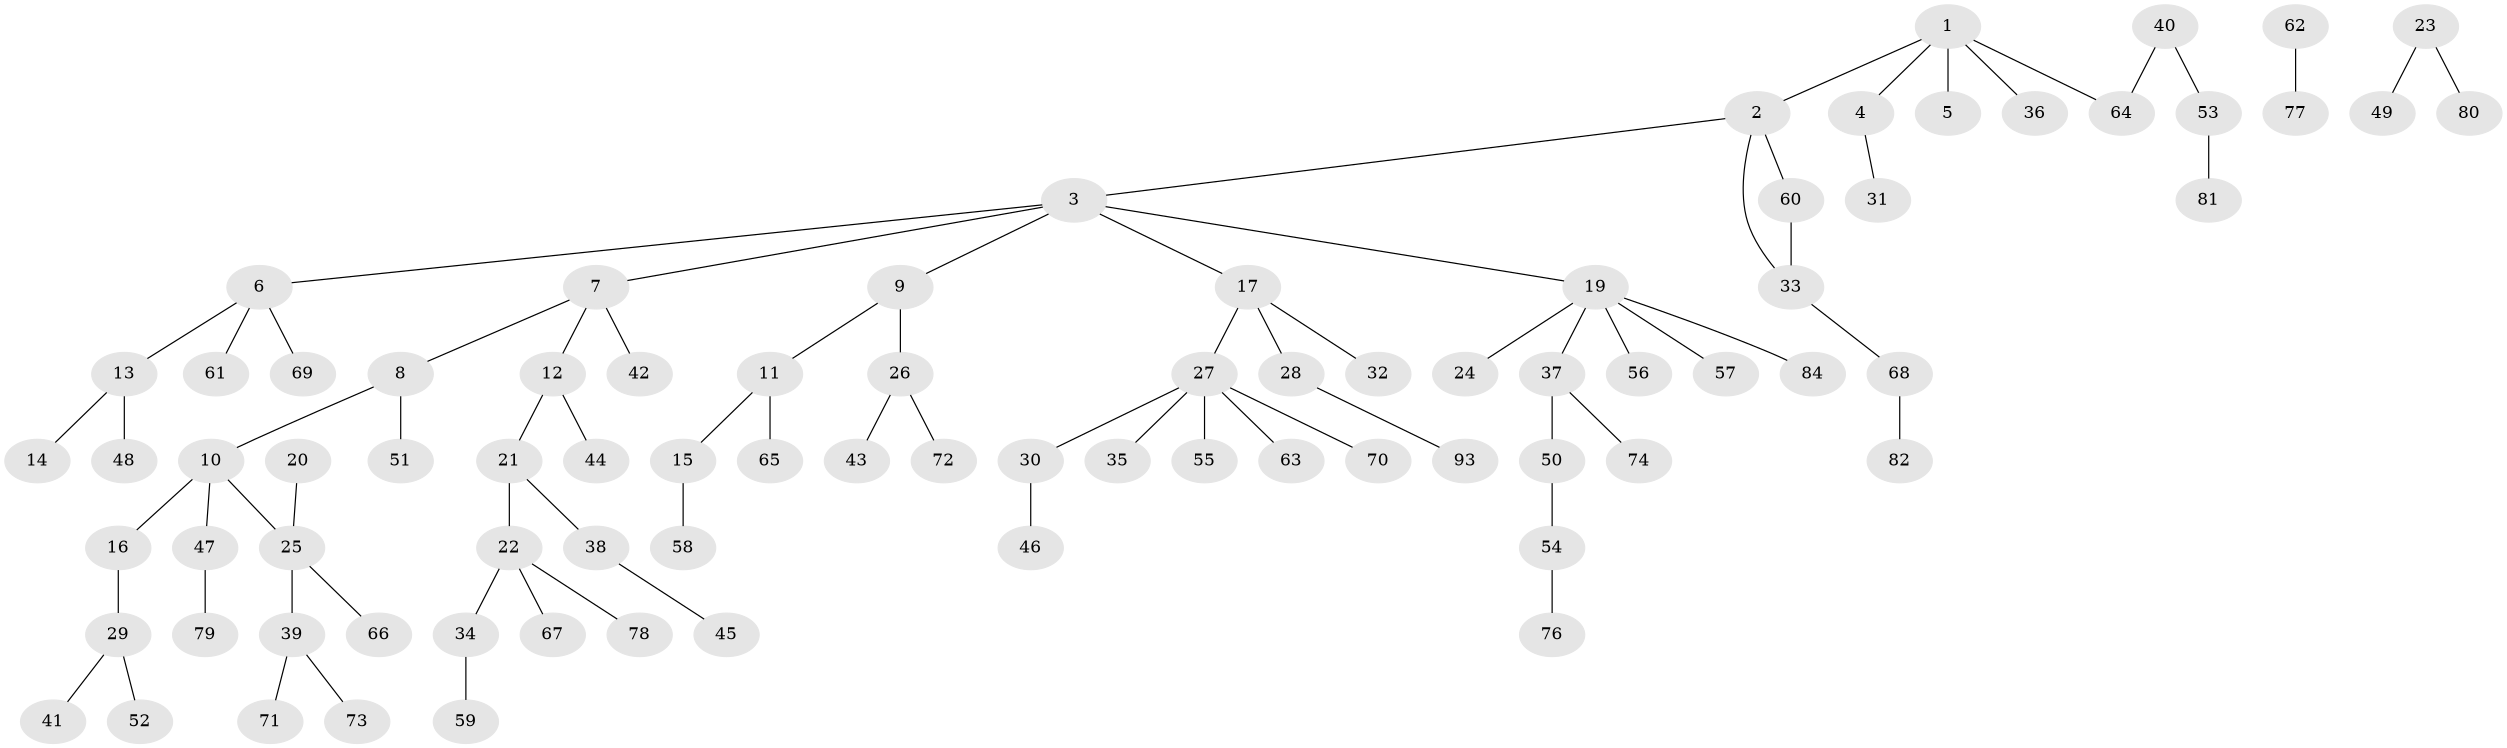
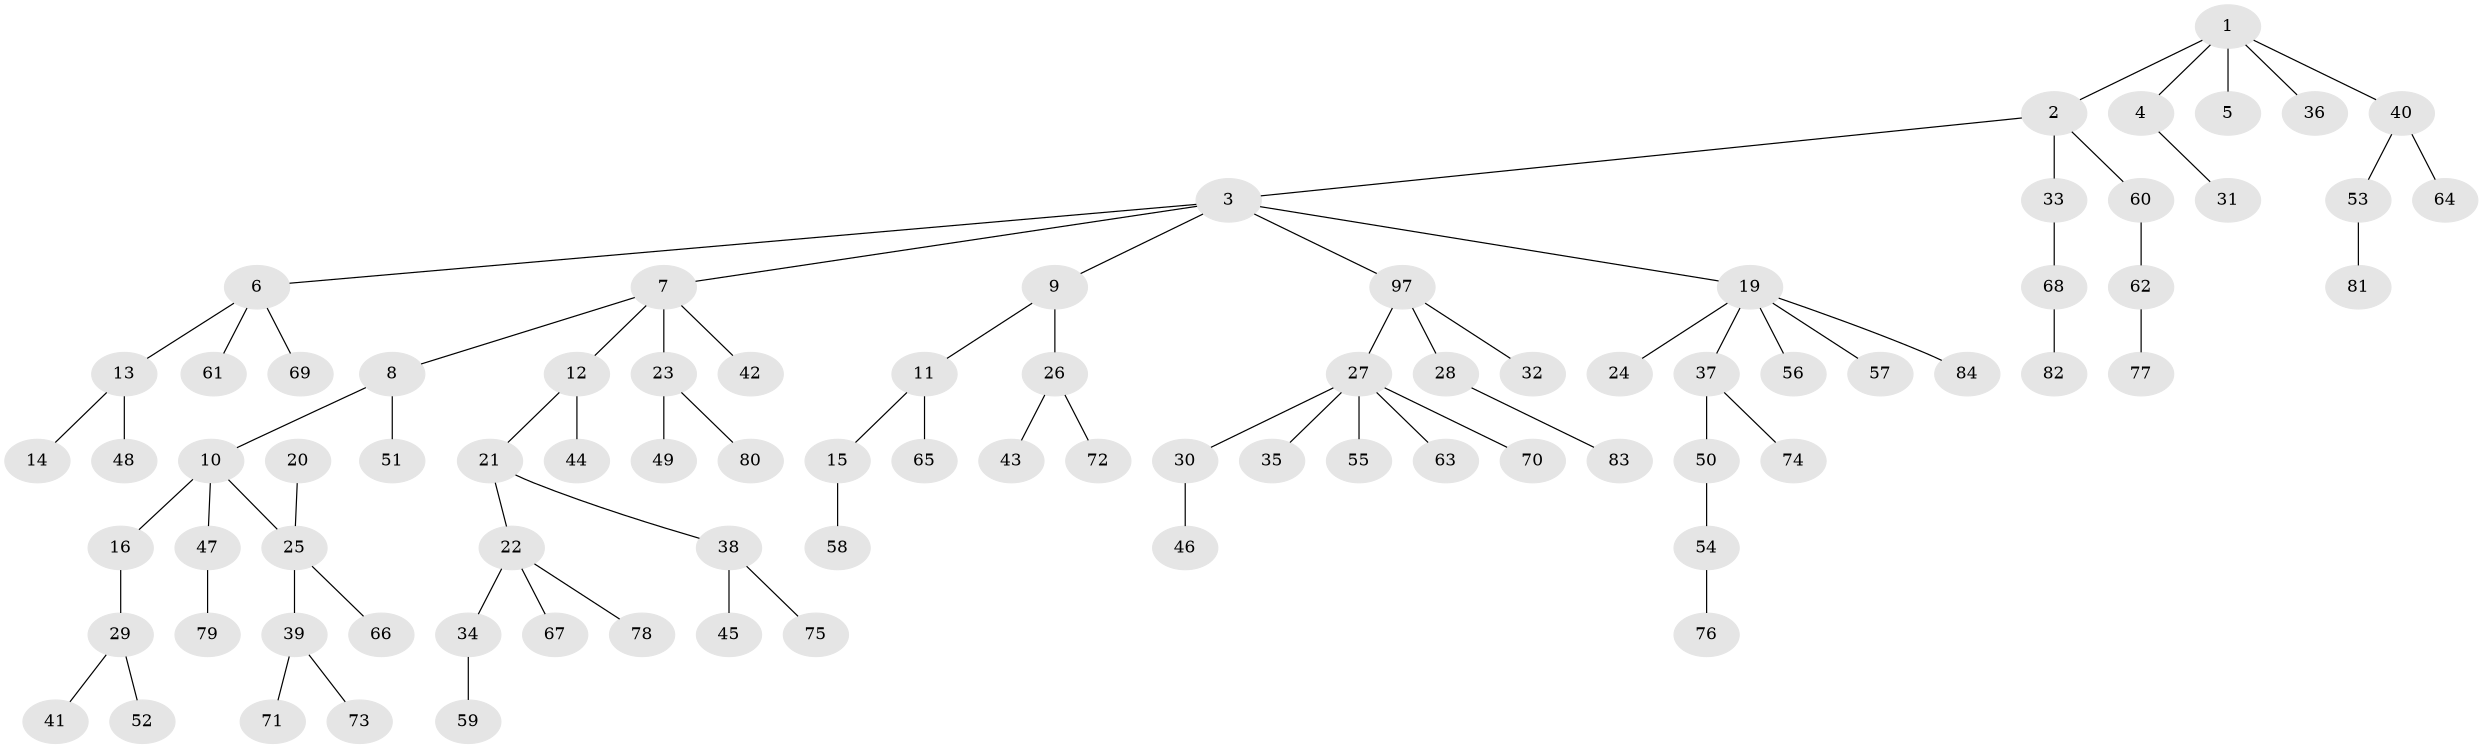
  graph {
    node [color=gray90 style=filled]
    1
    2
    4
    5
    36
    40
    3
    33
    60
    31
    53
    64
    6
    7
    9
-   17
+   17 [label=97]
    19
    68
    62
    13
    61
    69
    8
    12
    23
    42
    11
    26
    27
    28
    32
    24
    37
    56
    57
    84
    14
    48
    10
    51
    21
    44
    49
    80
    16
    47
    25
    15
    65
    43
    72
    29
    20
    79
    58
    22
    38
    41
    52
    30
    35
    55
    63
    70
-   83 [label=93]
+   83
    50
    74
    39
    66
    34
    67
    78
    45
+   75
    59
    71
    73
    46
    82
    54
    81
    76
    77
    1 -- 2
    1 -- 4
    1 -- 5
    1 -- 36
-   1 -- 64
+   1 -- 40
    2 -- 3
    2 -- 33
    2 -- 60
    4 -- 31
    40 -- 53
    40 -- 64
    3 -- 6
    3 -- 7
    3 -- 9
    3 -- 17
    3 -- 19
    33 -- 68
-   60 -- 33
+   60 -- 62
    53 -- 81
    6 -- 13
    6 -- 61
    6 -- 69
    7 -- 8
    7 -- 12
+   7 -- 23
    7 -- 42
    9 -- 11
    9 -- 26
    17 -- 27
    17 -- 28
    17 -- 32
    19 -- 24
    19 -- 37
    19 -- 56
    19 -- 57
    19 -- 84
    68 -- 82
    62 -- 77
    13 -- 14
    13 -- 48
    8 -- 10
    8 -- 51
    12 -- 21
    12 -- 44
    23 -- 49
    23 -- 80
    11 -- 15
    11 -- 65
    26 -- 43
    26 -- 72
    27 -- 30
    27 -- 35
    27 -- 55
    27 -- 63
    27 -- 70
    28 -- 83
    37 -- 50
    37 -- 74
    10 -- 16
    10 -- 47
    10 -- 25
    21 -- 22
    21 -- 38
    16 -- 29
    47 -- 79
    25 -- 39
    25 -- 66
    15 -- 58
    29 -- 41
    29 -- 52
    20 -- 25
    22 -- 34
    22 -- 67
    22 -- 78
    38 -- 45
+   38 -- 75
    30 -- 46
    50 -- 54
    39 -- 71
    39 -- 73
    34 -- 59
    54 -- 76
  }
